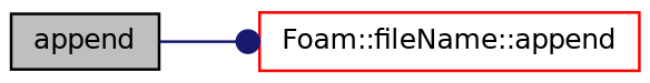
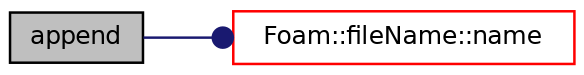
  digraph {
    rankdir=LR
    node [fontname=Helvetica fontsize=10 shape=record]
    n1 [color=black fillcolor=grey75 fontcolor=black height=0.2 label=append style=filled width=0.4]
-   n2 [color=red height=0.2 label="Foam::fileName::append" width=0.4]
+   n2 [color=red height=0.2 label="Foam::fileName::name" width=0.4]
    n1 -> n2 [color=midnightblue fontname=Helvetica fontsize=10 labelfontname=Helvetica labelfontsize=10 style=solid arrowhead=dot]
  }
